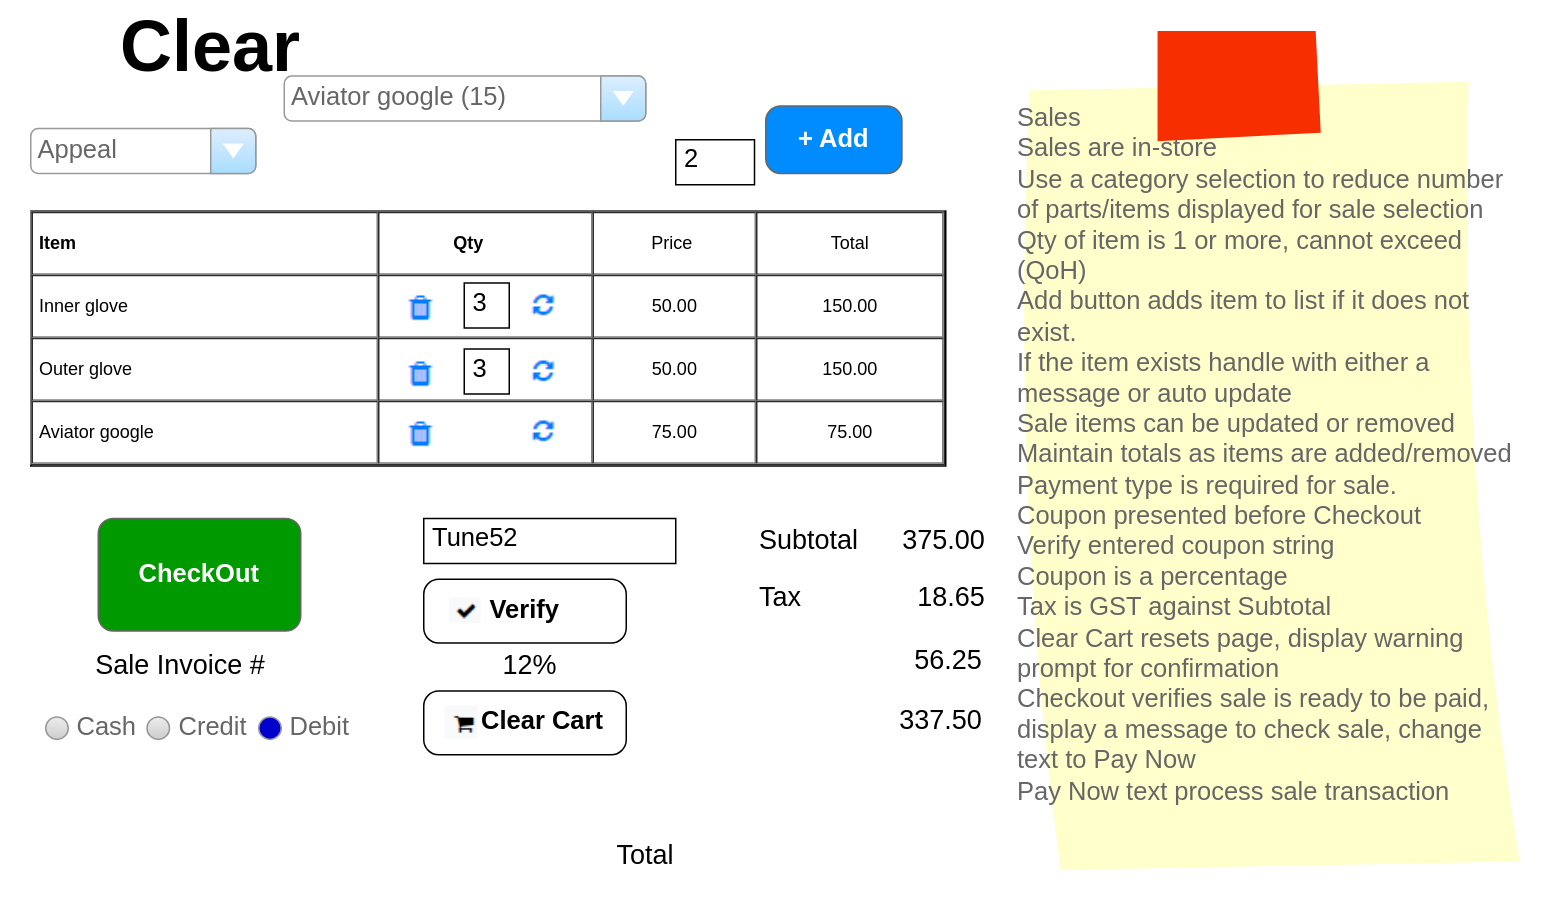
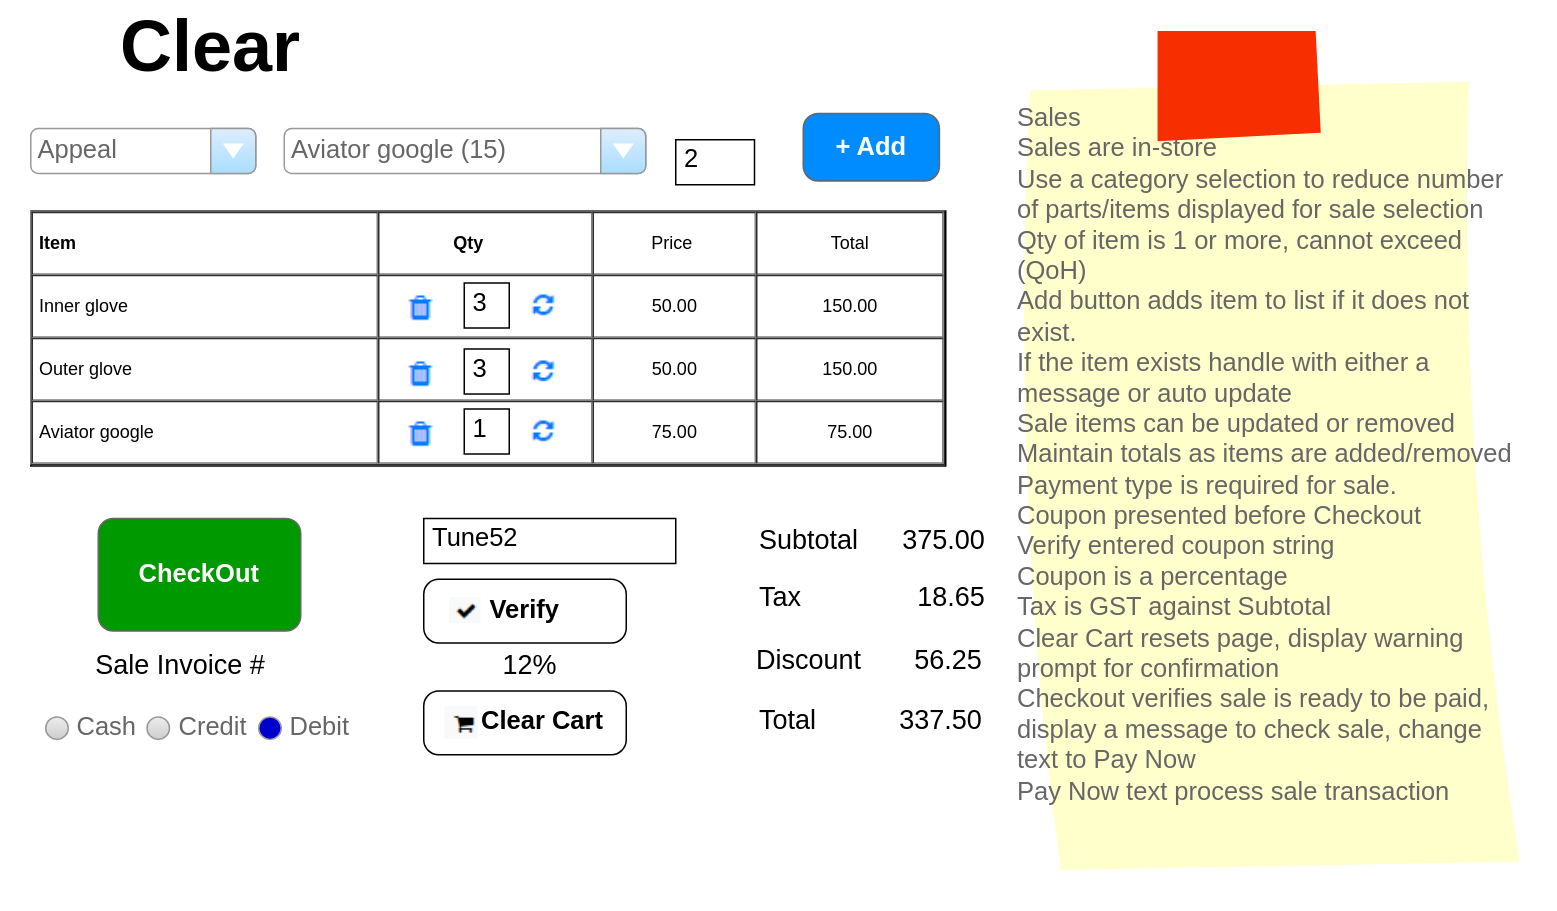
  <mxCell id="0" />
  <mxCell id="1" parent="0" />
  <mxCell id="2" value="&amp;nbsp; &amp;nbsp; &amp;nbsp;Clear Cart" style="strokeWidth=1;shadow=0;dashed=0;align=center;html=1;shape=mxgraph.mockup.buttons.button;mainText=;buttonStyle=round;fontSize=17;fontStyle=1;whiteSpace=wrap;" parent="1" vertex="1"><mxGeometry x="282" y="460" width="135" height="42.5" as="geometry" /></mxCell>
  <mxCell id="3" value="Clear" style="text;html=1;strokeColor=none;fillColor=none;align=center;verticalAlign=middle;whiteSpace=wrap;rounded=0;fontSize=48;fontStyle=1" parent="1" vertex="1"><mxGeometry x="120" y="20" width="40" height="20" as="geometry" /></mxCell>
  <mxCell id="4" value="&lt;table cellpadding=&quot;4&quot; cellspacing=&quot;0&quot; border=&quot;1&quot; style=&quot;font-size: 1em ; width: 100% ; height: 100%&quot;&gt;&lt;tbody&gt;&lt;tr&gt;&lt;th&gt;Item&amp;nbsp; &amp;nbsp; &amp;nbsp; &amp;nbsp; &amp;nbsp; &amp;nbsp; &amp;nbsp; &amp;nbsp;&lt;/th&gt;&lt;th style=&quot;text-align: center&quot;&gt;Qty&amp;nbsp; &amp;nbsp; &amp;nbsp; &amp;nbsp;&lt;/th&gt;&lt;td style=&quot;text-align: center&quot;&gt;Price&amp;nbsp;&lt;/td&gt;&lt;td style=&quot;text-align: center&quot;&gt;Total&lt;/td&gt;&lt;/tr&gt;&lt;tr&gt;&lt;td&gt;Inner glove&lt;/td&gt;&lt;td&gt;&lt;br&gt;&lt;/td&gt;&lt;td style=&quot;text-align: center&quot;&gt;50.00&lt;/td&gt;&lt;td style=&quot;text-align: center&quot;&gt;150.00&lt;/td&gt;&lt;/tr&gt;&lt;tr&gt;&lt;td&gt;Outer glove&lt;/td&gt;&lt;td&gt;&lt;br&gt;&lt;/td&gt;&lt;td style=&quot;text-align: center&quot;&gt;50.00&lt;/td&gt;&lt;td style=&quot;text-align: center&quot;&gt;150.00&lt;/td&gt;&lt;/tr&gt;&lt;tr&gt;&lt;td&gt;Aviator google&lt;/td&gt;&lt;td&gt;&lt;br&gt;&lt;/td&gt;&lt;td style=&quot;text-align: center&quot;&gt;75.00&lt;/td&gt;&lt;td style=&quot;text-align: center&quot;&gt;75.00&lt;/td&gt;&lt;/tr&gt;&lt;/tbody&gt;&lt;/table&gt; " style="verticalAlign=top;align=left;overflow=fill;fontSize=12;fontFamily=Helvetica;html=1;fillColor=none;" parent="1" vertex="1"><mxGeometry x="20" y="140" width="610" height="170" as="geometry" /></mxCell>
  <mxCell id="5" value="Sales&lt;br&gt;Sales are in-store&amp;nbsp;&lt;br&gt;Use a category selection to reduce number of parts/items displayed for sale selection&lt;br&gt;Qty of item is 1 or more, cannot exceed (QoH)&lt;br&gt;Add button adds item to list if it does not exist.&lt;br&gt;If the item exists handle with either a message or auto update&lt;br&gt;Sale items can be updated or removed&lt;br&gt;Maintain totals as items are added/removed&lt;br&gt;Payment type is required for sale.&lt;br&gt;Coupon presented before Checkout&lt;br&gt;Verify entered coupon string&lt;br&gt;Coupon is a percentage&lt;br&gt;Tax is GST against Subtotal&lt;br&gt;Clear Cart resets page, display warning prompt for confirmation&lt;br&gt;Checkout verifies sale is ready to be paid, display a message to check sale, change text to Pay Now&lt;br&gt;Pay Now text process sale transaction" style="strokeWidth=1;shadow=0;dashed=0;align=left;html=1;shape=mxgraph.mockup.text.stickyNote2;fontColor=#666666;mainText=;fontSize=17;whiteSpace=wrap;fillColor=#ffffcc;strokeColor=#F62E00;" parent="1" vertex="1"><mxGeometry x="676" y="20" width="340" height="565" as="geometry" /></mxCell>
  <mxCell id="6" value="" style="shape=image;verticalLabelPosition=bottom;labelBackgroundColor=#ffffff;verticalAlign=top;aspect=fixed;imageAspect=0;image=data:image/png,iVBORw0KGgoAAAANSUhEUgAAABkAAAAaCAYAAABCfffNAAAAl0lEQVRIDWP4TwfAQAc7/o9aQlIojwYXbYLr+/X//51q//9nqIZgifb//8/9JM4uouNk7bT//3tuIgw9t/b//+SjCD4+Fl5Lji1HuBzmA1x0y1Xc1uC1BKSNGIvwWQAyg2hLQAaBLESnQT4btQQei7A4QQ8mGH80uOBBRbckjF6coGdGYooXgvkExVtkckYtISnghk9wAQAhfq9tQToVIQAAAABJRU5ErkJggg==;" parent="1" vertex="1"><mxGeometry x="262.77" y="186" width="33.65" height="35" as="geometry" /></mxCell>
  <mxCell id="7" value="" style="shape=image;verticalLabelPosition=bottom;labelBackgroundColor=#ffffff;verticalAlign=top;aspect=fixed;imageAspect=0;image=data:image/png,iVBORw0KGgoAAAANSUhEUgAAABoAAAAZCAYAAAAv3j5gAAABG0lEQVRIDe2UvY6CUBBGeQxfY0tew9J2Sx7BEAotKTcUZltiZWFno7HSzsRiY0dhgRZktyRbmGNu4MafO9cYVGwgISTfDHPufDPgUNPl1MShAVV2urHuRdZl8DUANwCnC04An0NYZCUvhdXvfWzrjJIluKq45fbG0PGhPXsAlP+cIN4Ekrws9g+LySmmDlEddICwV3TSXQunTYtOdKfVQRtoKbsi+BM4oZ5XaWlnLiQJknVGQu5D0vtAu/nVpgWwEnoZRUXe91YICpLR0W52BvIhTs238jV8qBmFkJhhUbkNUus7Olvv/HK9+xuxpijKIB/648vvRa+zfnpLsZ5VNEDsYartyiAe3vgFWcuaARNk5jxFaUCVbazNuiMusb4aKLnt1gAAAABJRU5ErkJggg==;" parent="1" vertex="1"><mxGeometry x="350" y="187" width="29.64" height="28.5" as="geometry" /></mxCell>
  <mxCell id="8" value="" style="shape=image;verticalLabelPosition=bottom;labelBackgroundColor=#ffffff;verticalAlign=top;aspect=fixed;imageAspect=0;image=data:image/png,iVBORw0KGgoAAAANSUhEUgAAABYAAAAWCAYAAADEtGw7AAAA40lEQVRIDWP48fPXf1pgBloYCjJz1GB4fA2joDjRrvCfgYHhPwODxP+GQ6QnSYJB8XBZBNQCkCX4sMT/hmMIBxA0+Me1mf8d8BqIsAzZZ4QN/nnofwVtDH70f0U0wlX4goNEF//6f6LbgED4giwmNYx//vr/YVshWKOGg+N/h+DM/xXtnf87Zq36v2PXzv8nbr36/+LlJ3jGgJU9RITxr/8/zk38bx696v9DEkpCogxGpGlcYa3wvwMpqRFduoHSsrh4xP8V9xDpFOZlXHJEuRiXZpDhuOSIMhjmOlLoUYPh6RkAQduUXb81JEMAAAAASUVORK5CYII=;" parent="1" vertex="1"><mxGeometry x="296.42" y="470.25" width="22" height="22" as="geometry" /></mxCell>
  <mxCell id="9" value="2" style="strokeWidth=1;shadow=0;dashed=0;align=center;html=1;shape=mxgraph.mockup.text.textBox;align=left;fontSize=17;spacingLeft=4;spacingTop=-3;mainText=;" parent="1" vertex="1"><mxGeometry x="450" y="92.5" width="52.5" height="30" as="geometry" /></mxCell>
- <mxCell id="10" value="+ Add" style="strokeWidth=1;shadow=0;dashed=0;align=center;html=1;shape=mxgraph.mockup.buttons.button;strokeColor=#666666;fontColor=#ffffff;mainText=;buttonStyle=round;fontSize=17;fontStyle=1;fillColor=#008cff;whiteSpace=wrap;" parent="1" vertex="1"><mxGeometry x="510" y="70" width="90.79" height="45" as="geometry" /></mxCell>
+ <mxCell id="10" value="+ Add" style="strokeWidth=1;shadow=0;dashed=0;align=center;html=1;shape=mxgraph.mockup.buttons.button;strokeColor=#666666;fontColor=#ffffff;mainText=;buttonStyle=round;fontSize=17;fontStyle=1;fillColor=#008cff;whiteSpace=wrap;" parent="1" vertex="1"><mxGeometry x="535" y="75" width="90.79" height="45" as="geometry" /></mxCell>
  <mxCell id="11" value="3" style="strokeWidth=1;shadow=0;dashed=0;align=center;html=1;shape=mxgraph.mockup.text.textBox;align=left;fontSize=17;spacingLeft=4;spacingTop=-3;mainText=;" parent="1" vertex="1"><mxGeometry x="309" y="188" width="30" height="30" as="geometry" /></mxCell>
  <mxCell id="12" value="" style="shape=image;verticalLabelPosition=bottom;labelBackgroundColor=#ffffff;verticalAlign=top;aspect=fixed;imageAspect=0;image=data:image/png,iVBORw0KGgoAAAANSUhEUgAAABkAAAAaCAYAAABCfffNAAAAl0lEQVRIDWP4TwfAQAc7/o9aQlIojwYXbYLr+/X//51q//9nqIZgifb//8/9JM4uouNk7bT//3tuIgw9t/b//+SjCD4+Fl5Lji1HuBzmA1x0y1Xc1uC1BKSNGIvwWQAyg2hLQAaBLESnQT4btQQei7A4QQ8mGH80uOBBRbckjF6coGdGYooXgvkExVtkckYtISnghk9wAQAhfq9tQToVIQAAAABJRU5ErkJggg==;" parent="1" vertex="1"><mxGeometry x="262.77" y="230" width="33.65" height="35" as="geometry" /></mxCell>
  <mxCell id="13" value="" style="shape=image;verticalLabelPosition=bottom;labelBackgroundColor=#ffffff;verticalAlign=top;aspect=fixed;imageAspect=0;image=data:image/png,iVBORw0KGgoAAAANSUhEUgAAABoAAAAZCAYAAAAv3j5gAAABG0lEQVRIDe2UvY6CUBBGeQxfY0tew9J2Sx7BEAotKTcUZltiZWFno7HSzsRiY0dhgRZktyRbmGNu4MafO9cYVGwgISTfDHPufDPgUNPl1MShAVV2urHuRdZl8DUANwCnC04An0NYZCUvhdXvfWzrjJIluKq45fbG0PGhPXsAlP+cIN4Ekrws9g+LySmmDlEddICwV3TSXQunTYtOdKfVQRtoKbsi+BM4oZ5XaWlnLiQJknVGQu5D0vtAu/nVpgWwEnoZRUXe91YICpLR0W52BvIhTs238jV8qBmFkJhhUbkNUus7Olvv/HK9+xuxpijKIB/648vvRa+zfnpLsZ5VNEDsYartyiAe3vgFWcuaARNk5jxFaUCVbazNuiMusb4aKLnt1gAAAABJRU5ErkJggg==;" parent="1" vertex="1"><mxGeometry x="350" y="231" width="29.64" height="28.5" as="geometry" /></mxCell>
  <mxCell id="14" value="3" style="strokeWidth=1;shadow=0;dashed=0;align=center;html=1;shape=mxgraph.mockup.text.textBox;align=left;fontSize=17;spacingLeft=4;spacingTop=-3;mainText=;" parent="1" vertex="1"><mxGeometry x="309" y="232" width="30" height="30" as="geometry" /></mxCell>
  <mxCell id="15" value="" style="shape=image;verticalLabelPosition=bottom;labelBackgroundColor=#ffffff;verticalAlign=top;aspect=fixed;imageAspect=0;image=data:image/png,iVBORw0KGgoAAAANSUhEUgAAABkAAAAaCAYAAABCfffNAAAAl0lEQVRIDWP4TwfAQAc7/o9aQlIojwYXbYLr+/X//51q//9nqIZgifb//8/9JM4uouNk7bT//3tuIgw9t/b//+SjCD4+Fl5Lji1HuBzmA1x0y1Xc1uC1BKSNGIvwWQAyg2hLQAaBLESnQT4btQQei7A4QQ8mGH80uOBBRbckjF6coGdGYooXgvkExVtkckYtISnghk9wAQAhfq9tQToVIQAAAABJRU5ErkJggg==;" parent="1" vertex="1"><mxGeometry x="262.77" y="270" width="33.65" height="35" as="geometry" /></mxCell>
  <mxCell id="16" value="" style="shape=image;verticalLabelPosition=bottom;labelBackgroundColor=#ffffff;verticalAlign=top;aspect=fixed;imageAspect=0;image=data:image/png,iVBORw0KGgoAAAANSUhEUgAAABoAAAAZCAYAAAAv3j5gAAABG0lEQVRIDe2UvY6CUBBGeQxfY0tew9J2Sx7BEAotKTcUZltiZWFno7HSzsRiY0dhgRZktyRbmGNu4MafO9cYVGwgISTfDHPufDPgUNPl1MShAVV2urHuRdZl8DUANwCnC04An0NYZCUvhdXvfWzrjJIluKq45fbG0PGhPXsAlP+cIN4Ekrws9g+LySmmDlEddICwV3TSXQunTYtOdKfVQRtoKbsi+BM4oZ5XaWlnLiQJknVGQu5D0vtAu/nVpgWwEnoZRUXe91YICpLR0W52BvIhTs238jV8qBmFkJhhUbkNUus7Olvv/HK9+xuxpijKIB/648vvRa+zfnpLsZ5VNEDsYartyiAe3vgFWcuaARNk5jxFaUCVbazNuiMusb4aKLnt1gAAAABJRU5ErkJggg==;" parent="1" vertex="1"><mxGeometry x="350" y="271" width="29.64" height="28.5" as="geometry" /></mxCell>
+ <mxCell id="17" value="1" style="strokeWidth=1;shadow=0;dashed=0;align=center;html=1;shape=mxgraph.mockup.text.textBox;align=left;fontSize=17;spacingLeft=4;spacingTop=-3;mainText=;" parent="1" vertex="1"><mxGeometry x="309" y="272" width="30" height="30" as="geometry" /></mxCell>
  <mxCell id="18" value="CheckOut" style="strokeWidth=1;shadow=0;dashed=0;align=center;html=1;shape=mxgraph.mockup.buttons.button;strokeColor=#666666;fontColor=#ffffff;mainText=;buttonStyle=round;fontSize=17;fontStyle=1;whiteSpace=wrap;fillColor=#009900;" parent="1" vertex="1"><mxGeometry x="65" y="345" width="135" height="75" as="geometry" /></mxCell>
  <mxCell id="19" value="Subtotal" style="text;html=1;strokeColor=none;fillColor=none;align=center;verticalAlign=middle;whiteSpace=wrap;rounded=0;fontSize=18;" parent="1" vertex="1"><mxGeometry x="490" y="350" width="98" height="20" as="geometry" /></mxCell>
  <mxCell id="20" value="Tax&lt;span style=&quot;color: rgba(0 , 0 , 0 , 0) ; font-family: monospace ; font-size: 0px&quot;&gt;%3CmxGraphModel%3E%3Croot%3E%3CmxCell%20id%3D%220%22%2F%3E%3CmxCell%20id%3D%221%22%20parent%3D%220%22%2F%3E%3CmxCell%20id%3D%222%22%20value%3D%22Subtotal%22%20style%3D%22text%3Bhtml%3D1%3BstrokeColor%3Dnone%3BfillColor%3Dnone%3Balign%3Dcenter%3BverticalAlign%3Dmiddle%3BwhiteSpace%3Dwrap%3Brounded%3D0%3BfontSize%3D18%3B%22%20vertex%3D%221%22%20parent%3D%221%22%3E%3CmxGeometry%20x%3D%22520%22%20y%3D%22380%22%20width%3D%2298%22%20height%3D%2220%22%20as%3D%22geometry%22%2F%3E%3C%2FmxCell%3E%3C%2Froot%3E%3C%2FmxGraphModel%3E&lt;/span&gt;" style="text;html=1;strokeColor=none;fillColor=none;align=center;verticalAlign=middle;whiteSpace=wrap;rounded=0;fontSize=18;" parent="1" vertex="1"><mxGeometry x="490" y="387.5" width="60" height="20" as="geometry" /></mxCell>
- <mxCell id="22" value="Total" style="text;html=1;strokeColor=none;fillColor=none;align=center;verticalAlign=middle;whiteSpace=wrap;rounded=0;fontSize=18;" parent="1" vertex="1"><mxGeometry x="395" y="560" width="70" height="20" as="geometry" /></mxCell>
+ <mxCell id="21" value="Discount" style="text;html=1;strokeColor=none;fillColor=none;align=center;verticalAlign=middle;whiteSpace=wrap;rounded=0;fontSize=18;" parent="1" vertex="1"><mxGeometry x="490" y="430" width="98" height="20" as="geometry" /></mxCell>
+ <mxCell id="22" value="Total" style="text;html=1;strokeColor=none;fillColor=none;align=center;verticalAlign=middle;whiteSpace=wrap;rounded=0;fontSize=18;" parent="1" vertex="1"><mxGeometry x="490" y="470" width="70" height="20" as="geometry" /></mxCell>
  <mxCell id="23" value="375.00&lt;span style=&quot;color: rgba(0 , 0 , 0 , 0) ; font-family: monospace ; font-size: 0px&quot;&gt;%3CmxGraphModel%3E%3Croot%3E%3CmxCell%20id%3D%220%22%2F%3E%3CmxCell%20id%3D%221%22%20parent%3D%220%22%2F%3E%3CmxCell%20id%3D%222%22%20value%3D%22Discount%22%20style%3D%22text%3Bhtml%3D1%3BstrokeColor%3Dnone%3BfillColor%3Dnone%3Balign%3Dcenter%3BverticalAlign%3Dmiddle%3BwhiteSpace%3Dwrap%3Brounded%3D0%3BfontSize%3D18%3B%22%20vertex%3D%221%22%20parent%3D%221%22%3E%3CmxGeometry%20x%3D%22520%22%20y%3D%22460%22%20width%3D%2298%22%20height%3D%2220%22%20as%3D%22geometry%22%2F%3E%3C%2FmxCell%3E%3C%2Froot%3E%3C%2FmxGraphModel%3E&lt;/span&gt;" style="text;html=1;strokeColor=none;fillColor=none;align=center;verticalAlign=middle;whiteSpace=wrap;rounded=0;fontSize=18;" parent="1" vertex="1"><mxGeometry x="580" y="350" width="98" height="20" as="geometry" /></mxCell>
  <mxCell id="24" value="18.65" style="text;html=1;strokeColor=none;fillColor=none;align=center;verticalAlign=middle;whiteSpace=wrap;rounded=0;fontSize=18;" parent="1" vertex="1"><mxGeometry x="590" y="382.5" width="88" height="30" as="geometry" /></mxCell>
  <mxCell id="25" value="56.25" style="text;html=1;strokeColor=none;fillColor=none;align=center;verticalAlign=middle;whiteSpace=wrap;rounded=0;fontSize=18;" parent="1" vertex="1"><mxGeometry x="588" y="425" width="88" height="30" as="geometry" /></mxCell>
  <mxCell id="26" value="337.50" style="text;html=1;strokeColor=none;fillColor=none;align=center;verticalAlign=middle;whiteSpace=wrap;rounded=0;fontSize=18;" parent="1" vertex="1"><mxGeometry x="578" y="470" width="98" height="20" as="geometry" /></mxCell>
  <mxCell id="27" value="Tune52" style="strokeWidth=1;shadow=0;dashed=0;align=center;html=1;shape=mxgraph.mockup.text.textBox;align=left;fontSize=17;spacingLeft=4;spacingTop=-3;mainText=;" parent="1" vertex="1"><mxGeometry x="282" y="345" width="168" height="30" as="geometry" /></mxCell>
  <mxCell id="28" value="12%" style="text;html=1;strokeColor=none;fillColor=none;align=center;verticalAlign=middle;whiteSpace=wrap;rounded=0;fontSize=18;" parent="1" vertex="1"><mxGeometry x="309" y="428" width="88" height="30" as="geometry" /></mxCell>
  <mxCell id="29" value="Cash&lt;span style=&quot;color: rgba(0 , 0 , 0 , 0) ; font-family: monospace ; font-size: 0px&quot;&gt;%3CmxGraphModel%3E%3Croot%3E%3CmxCell%20id%3D%220%22%2F%3E%3CmxCell%20id%3D%221%22%20parent%3D%220%22%2F%3E%3CmxCell%20id%3D%222%22%20value%3D%2218.75%22%20style%3D%22text%3Bhtml%3D1%3BstrokeColor%3Dnone%3BfillColor%3Dnone%3Balign%3Dcenter%3BverticalAlign%3Dmiddle%3BwhiteSpace%3Dwrap%3Brounded%3D0%3BfontSize%3D18%3B%22%20vertex%3D%221%22%20parent%3D%221%22%3E%3CmxGeometry%20x%3D%22620%22%20y%3D%22412.5%22%20width%3D%2288%22%20height%3D%2230%22%20as%3D%22geometry%22%2F%3E%3C%2FmxCell%3E%3C%2Froot%3E%3C%2FmxGraphModel%3E&lt;/span&gt;" style="shape=ellipse;fillColor=#eeeeee;strokeColor=#999999;gradientColor=#cccccc;html=1;align=left;spacingLeft=4;fontSize=17;fontColor=#666666;labelPosition=right;shadow=0;" parent="1" vertex="1"><mxGeometry x="30" y="477.25" width="15" height="15" as="geometry" /></mxCell>
  <mxCell id="30" value="Credit" style="shape=ellipse;fillColor=#eeeeee;strokeColor=#999999;gradientColor=#cccccc;html=1;align=left;spacingLeft=4;fontSize=17;fontColor=#666666;labelPosition=right;shadow=0;" parent="1" vertex="1"><mxGeometry x="97.5" y="477.25" width="15" height="15" as="geometry" /></mxCell>
  <mxCell id="31" value="Debit" style="shape=ellipse;strokeColor=#999999;html=1;align=left;spacingLeft=4;fontSize=17;fontColor=#666666;labelPosition=right;shadow=0;fillColor=#0000CC;" parent="1" vertex="1"><mxGeometry x="172" y="477.25" width="15" height="15" as="geometry" /></mxCell>
  <mxCell id="32" value="Sale Invoice #" style="text;html=1;strokeColor=none;fillColor=none;align=center;verticalAlign=middle;whiteSpace=wrap;rounded=0;fontSize=18;" vertex="1" parent="1"><mxGeometry x="50" y="433" width="140" height="20" as="geometry" /></mxCell>
  <mxCell id="33" value="Verify" style="strokeWidth=1;shadow=0;dashed=0;align=center;html=1;shape=mxgraph.mockup.buttons.button;mainText=;buttonStyle=round;fontSize=17;fontStyle=1;whiteSpace=wrap;" vertex="1" parent="1"><mxGeometry x="282" y="385.5" width="135" height="42.5" as="geometry" /></mxCell>
  <mxCell id="34" value="" style="shape=image;verticalLabelPosition=bottom;labelBackgroundColor=#ffffff;verticalAlign=top;aspect=fixed;imageAspect=0;image=data:image/png,iVBORw0KGgoAAAANSUhEUgAAABYAAAASCAYAAABfJS4tAAAA2klEQVQ4EWP48fPXf2rj/////2egtqEg80acwZ/+3zh06f8LLHFEQVB8+n+w2fG/OAPDf4X4Vf9voBlOpsEIQxkYGP4zMEj8bziGmrLwGvzh0qr/C/e9QkuKmIY6NB/6/4FYF3841fnfQxzkGoX/CctuQQ0nzlC8ye1Cv8V/iDdhhl+ChynM+9hcCssTeILi1v8N2ciGgyyAYYn/+AzF62KIzdgMJ2woEQaDYhrZcOIMJdJgqOFFAf8D2jFjH+Iz1KRGgsGYGnEZCBPHE3mkGwYzlPYuBjmbFgAAaP6bBoxNUGoAAAAASUVORK5CYII=;" vertex="1" parent="1"><mxGeometry x="299.42" y="398" width="22" height="18" as="geometry" /></mxCell>
  <mxCell id="35" value="Appeal" style="strokeWidth=1;shadow=0;dashed=0;align=center;html=1;shape=mxgraph.mockup.forms.comboBox;strokeColor=#999999;fillColor=#ddeeff;align=left;fillColor2=#aaddff;mainText=;fontColor=#666666;fontSize=17;spacingLeft=3;" vertex="1" parent="1"><mxGeometry x="20" y="85" width="150" height="30" as="geometry" /></mxCell>
- <mxCell id="36" value="Aviator google (15)" style="strokeWidth=1;shadow=0;dashed=0;align=center;html=1;shape=mxgraph.mockup.forms.comboBox;strokeColor=#999999;fillColor=#ddeeff;align=left;fillColor2=#aaddff;mainText=;fontColor=#666666;fontSize=17;spacingLeft=3;" vertex="1" parent="1"><mxGeometry x="189" y="50" width="241" height="30" as="geometry" /></mxCell>
+ <mxCell id="36" value="Aviator google (15)" style="strokeWidth=1;shadow=0;dashed=0;align=center;html=1;shape=mxgraph.mockup.forms.comboBox;strokeColor=#999999;fillColor=#ddeeff;align=left;fillColor2=#aaddff;mainText=;fontColor=#666666;fontSize=17;spacingLeft=3;" vertex="1" parent="1"><mxGeometry x="189" y="85" width="241" height="30" as="geometry" /></mxCell>
